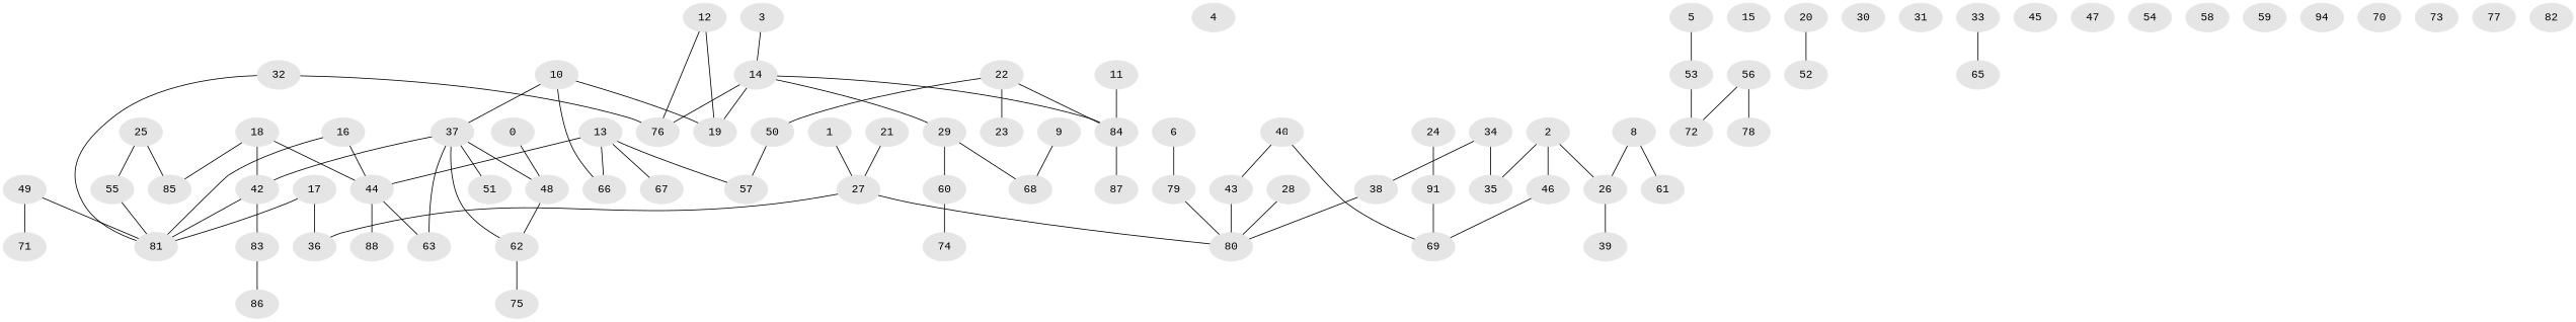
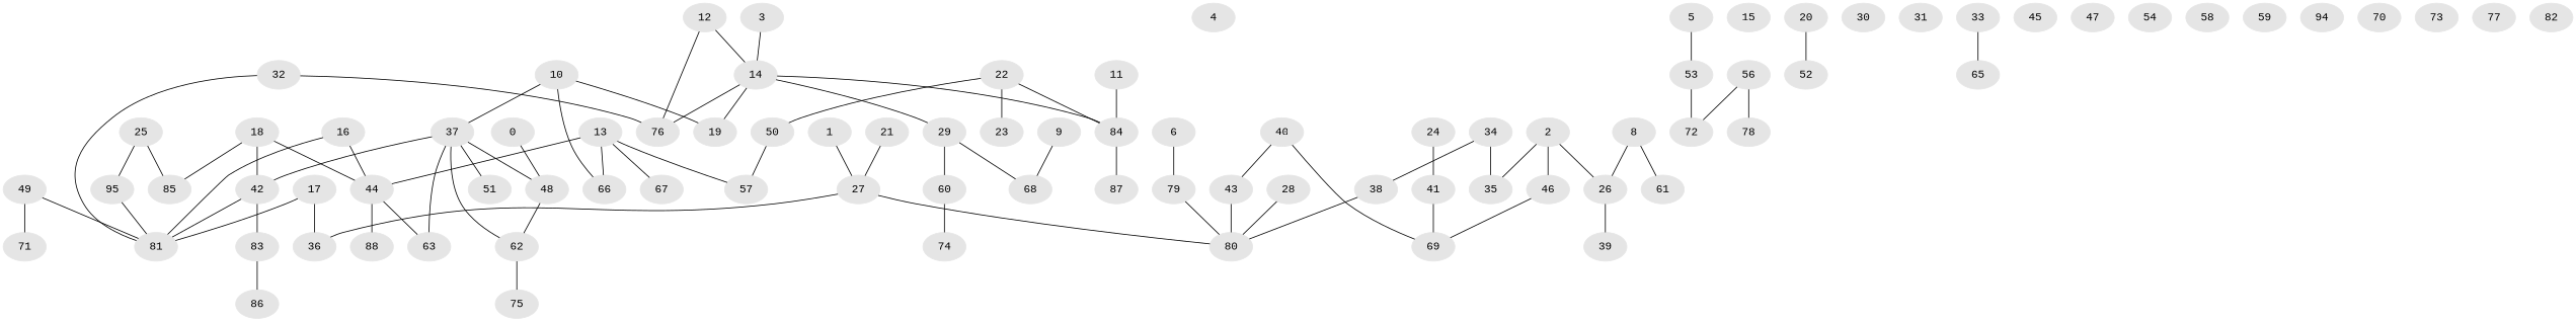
  graph {
    fontname="Liberation Mono"
    node [color=gray90 fontname="Liberation Mono" style=filled]
    edge [fontname="Liberation Mono"]
    1
    27
    36
    80
    2
    26
    35
    46
    39
    69
    3
    14
    19
    84
    76
    29
    4
    5
    53
    72
    6
    79
    n23 [label=0]
    48
    62
    8
    61
    9
    68
    10
    37
    66
    42
    51
    63
    11
    87
    12
    13
    44
    57
    67
    88
    60
    15
    16
    81
    17
    18
    85
    83
    20
    52
    21
    22
    23
    50
    24
-   41 [label=91]
+   41
    25
-   55
+   55 [label=95]
    28
    74
    30
    31
    32
    33
    65
    34
    38
    75
    40
    43
    86
    45
    47
    49
    71
    54
    56
    78
    58
    59
    n84 [label=94]
    70
    73
    77
    82
    1 -- 27
    27 -- 36
    27 -- 80
    2 -- 26
    2 -- 35
    2 -- 46
    26 -- 39
    46 -- 69
    3 -- 14
    14 -- 19
    14 -- 84
    14 -- 76
    14 -- 29
    84 -- 87
    29 -- 68
    29 -- 60
    5 -- 53
    53 -- 72
    6 -- 79
    79 -- 80
    n23 -- 48
    48 -- 62
    62 -- 75
    8 -- 26
    8 -- 61
    9 -- 68
    10 -- 19
    10 -- 37
    10 -- 66
    37 -- 48
    37 -- 62
    37 -- 42
    37 -- 51
    37 -- 63
    42 -- 81
    42 -- 83
    11 -- 84
-   12 -- 19
+   12 -- 14
    12 -- 76
    13 -- 66
    13 -- 44
    13 -- 57
    13 -- 67
    44 -- 63
    44 -- 88
    60 -- 74
    16 -- 44
    16 -- 81
    17 -- 36
    17 -- 81
    18 -- 42
    18 -- 44
    18 -- 85
    83 -- 86
    20 -- 52
    21 -- 27
    22 -- 84
    22 -- 23
    22 -- 50
    50 -- 57
    24 -- 41
    41 -- 69
    25 -- 85
    25 -- 55
    55 -- 81
    28 -- 80
    32 -- 76
    32 -- 81
    33 -- 65
    34 -- 35
    34 -- 38
    38 -- 80
    40 -- 69
    40 -- 43
    43 -- 80
    49 -- 81
    49 -- 71
    56 -- 72
    56 -- 78
  }
